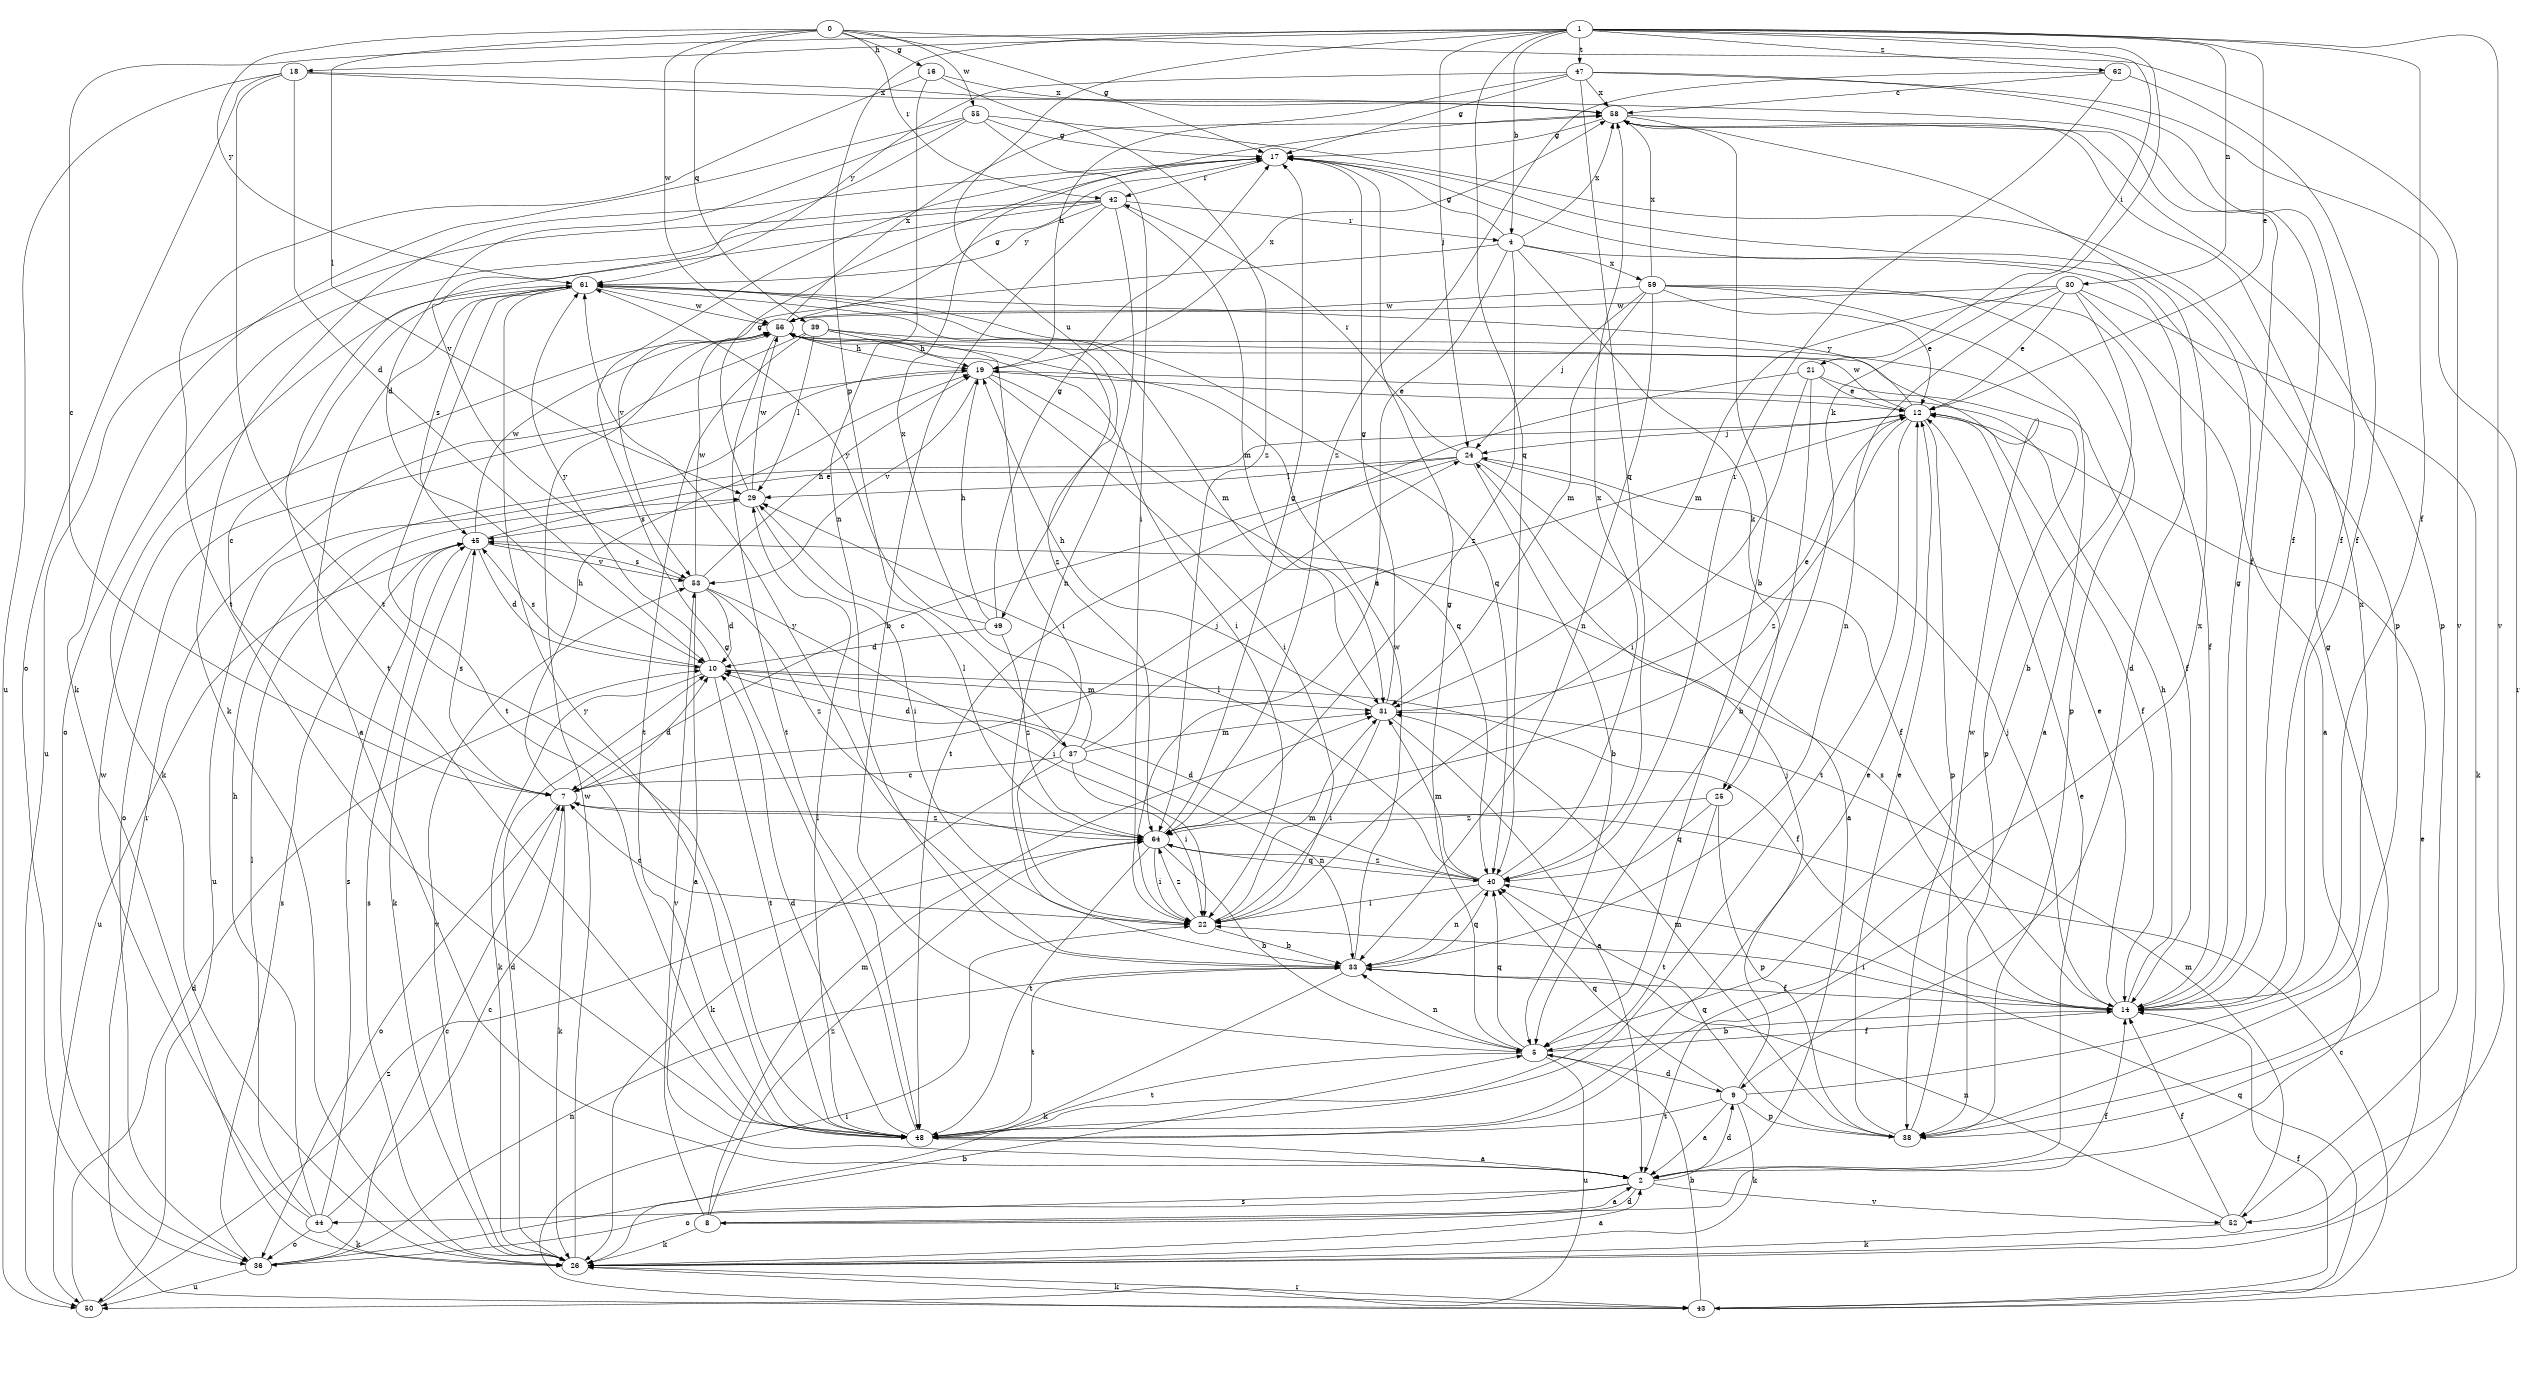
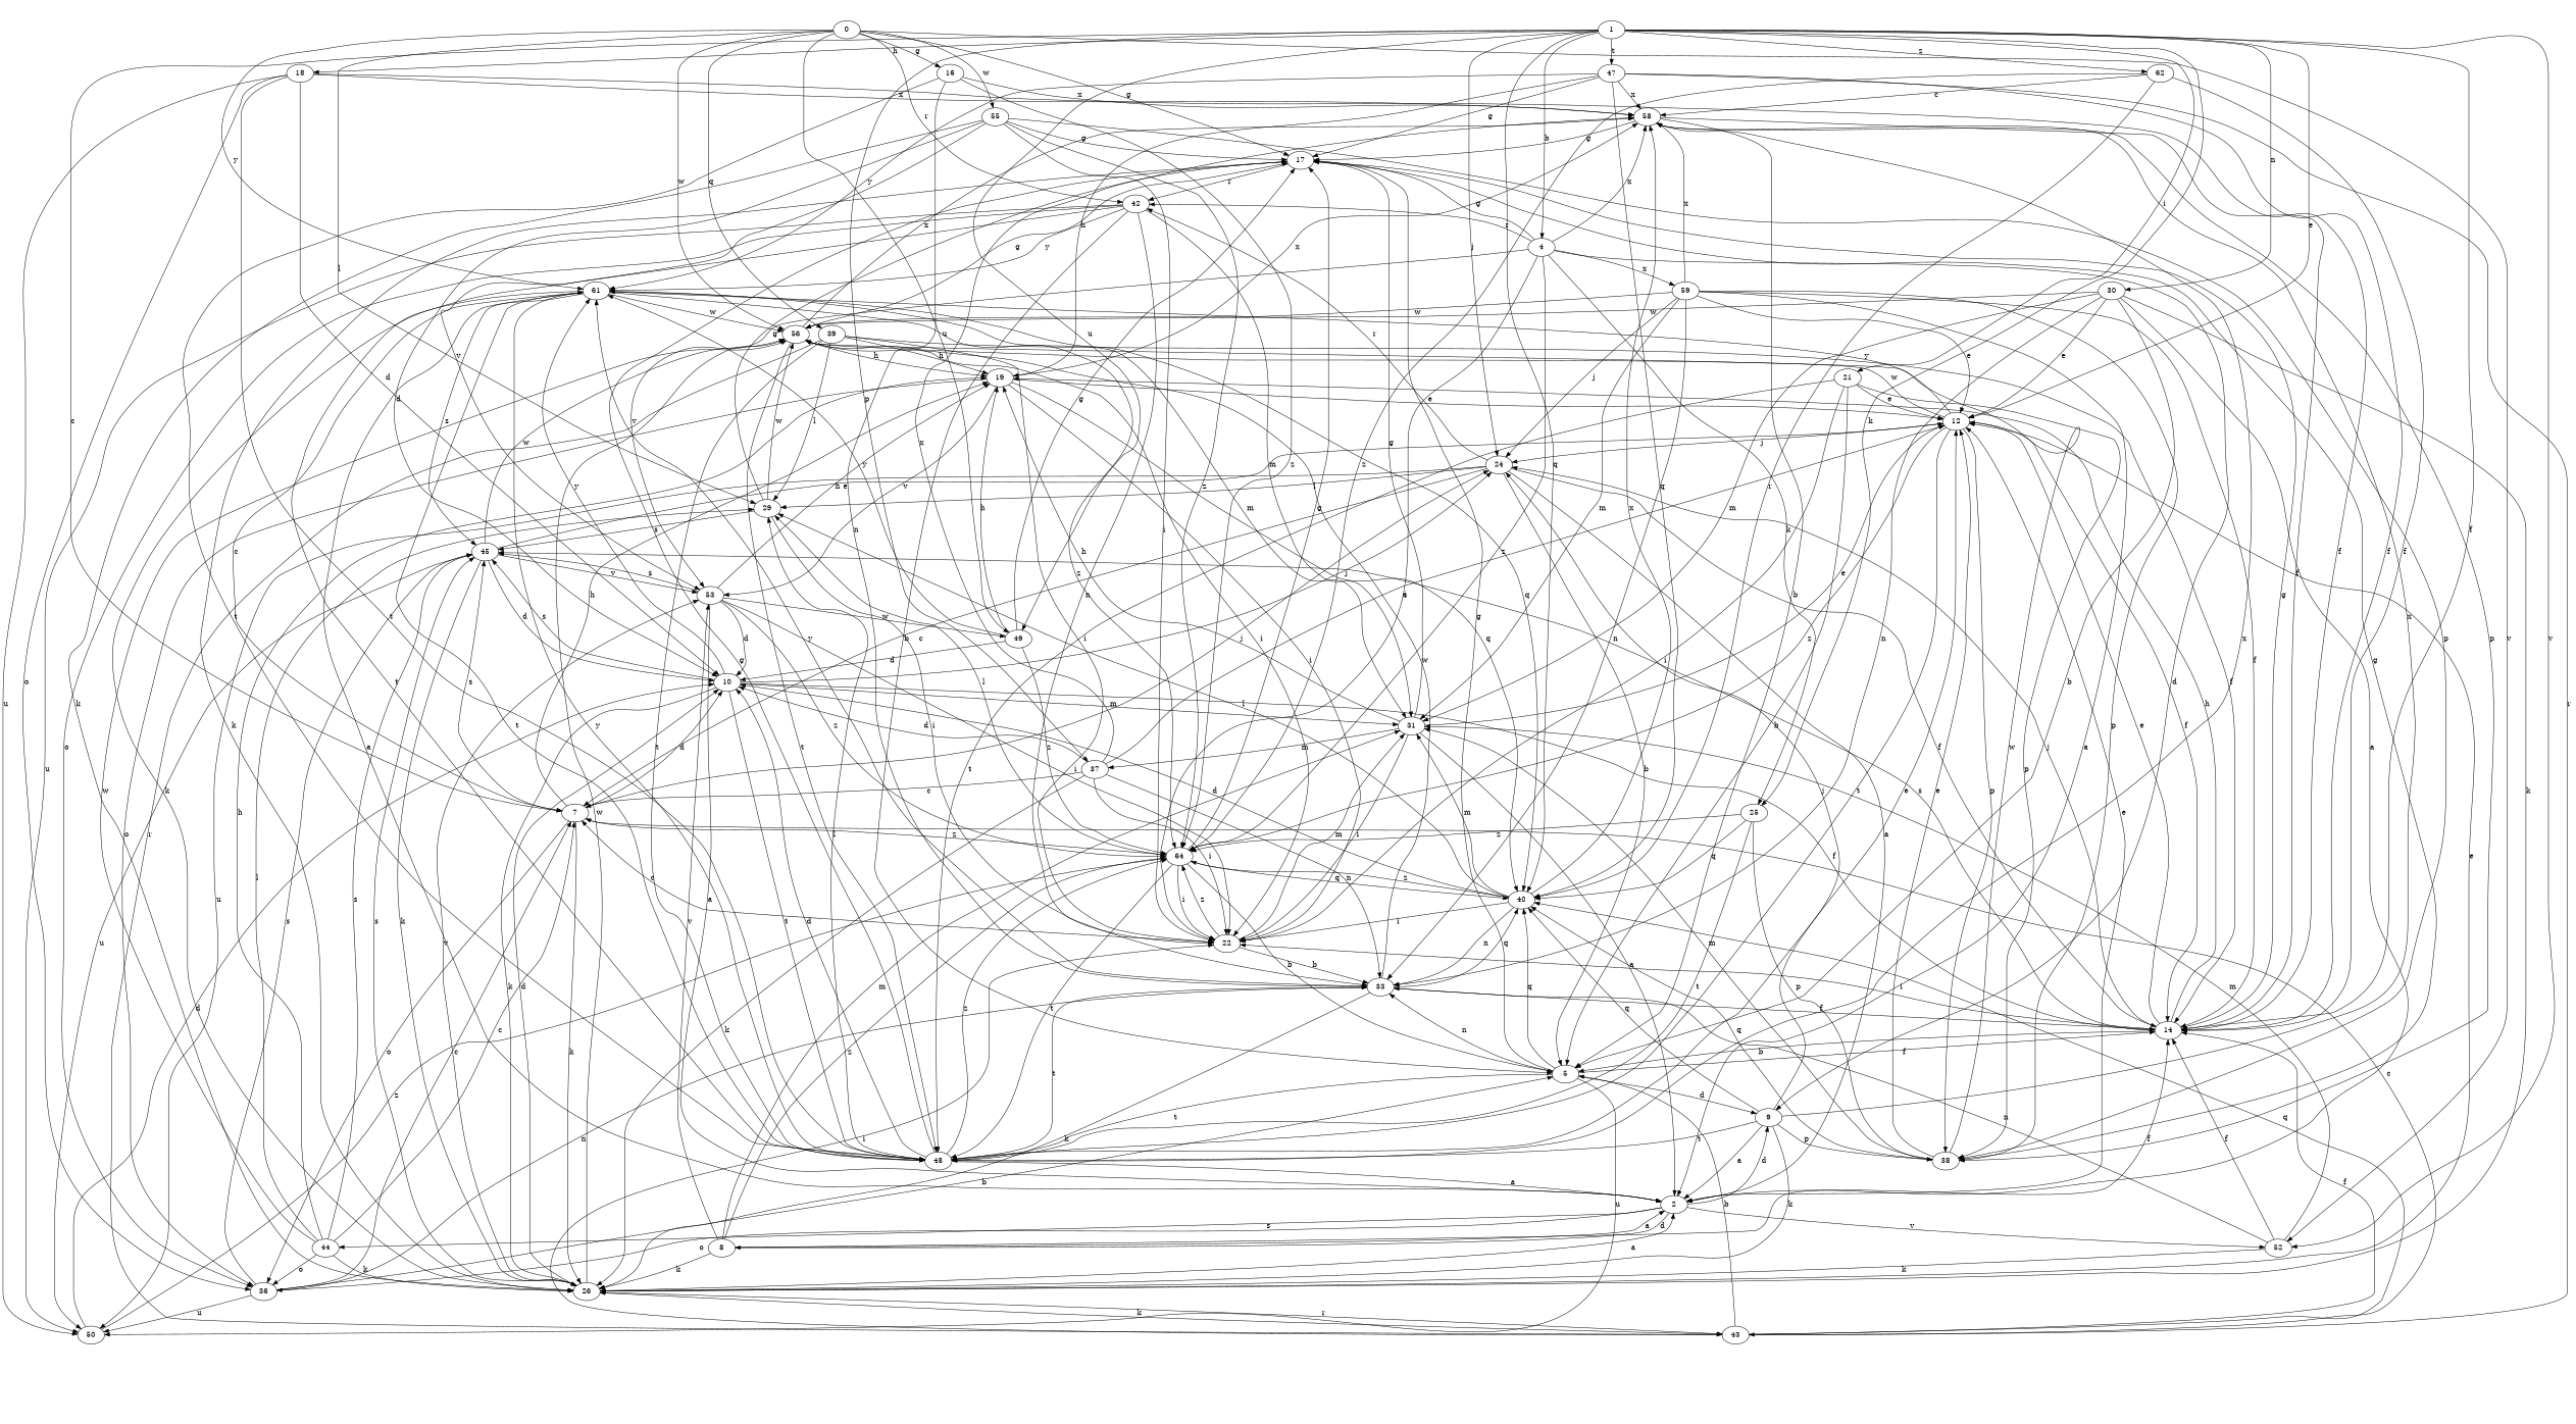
  strict digraph {
    0
    16
    17
    29
    39
    42
    49
    52
    55
    56
    61
    58
    64
    33
    48
    26
    22
    45
    14
    19
    43
    36
    5
    50
    31
    10
    53
    38
    7
    40
    2
    1
    4
    12
    18
    21
    24
    25
    n39 [label=30]
    37
    47
    62
    9
    n44 [label=59]
    8
    44
    0 -> 16 [label=g]
    0 -> 17 [label=g]
    0 -> 29 [label=l]
    0 -> 39 [label=q]
    0 -> 42 [label=r]
+   0 -> 49 [label=u]
    0 -> 52 [label=v]
    0 -> 55 [label=w]
    0 -> 56 [label=w]
    0 -> 61 [label=y]
    16 -> 58 [label=x]
    16 -> 64 [label=z]
    16 -> 33 [label=n]
    16 -> 48 [label=t]
    17 -> 42 [label=r]
    17 -> 26 [label=k]
    29 -> 17 [label=g]
    29 -> 56 [label=w]
    29 -> 22 [label=i]
    29 -> 45 [label=s]
    39 -> 29 [label=l]
    39 -> 48 [label=t]
    39 -> 22 [label=i]
    39 -> 14 [label=f]
    39 -> 19 [label=h]
    39 -> 43 [label=r]
    42 -> 61 [label=y]
    42 -> 33 [label=n]
    42 -> 48 [label=t]
    42 -> 36 [label=o]
    42 -> 5 [label=b]
    42 -> 50 [label=u]
    42 -> 31 [label=m]
    49 -> 17 [label=g]
    49 -> 61 [label=y]
    49 -> 64 [label=z]
    49 -> 19 [label=h]
    49 -> 10 [label=d]
    52 -> 33 [label=n]
    52 -> 26 [label=k]
    52 -> 14 [label=f]
    52 -> 31 [label=m]
    55 -> 17 [label=g]
+   55 -> 64 [label=z]
    55 -> 26 [label=k]
    55 -> 22 [label=i]
    55 -> 10 [label=d]
    55 -> 53 [label=v]
    55 -> 38 [label=p]
    56 -> 17 [label=g]
    56 -> 58 [label=x]
    56 -> 48 [label=t]
    56 -> 22 [label=i]
    56 -> 19 [label=h]
    61 -> 56 [label=w]
    61 -> 64 [label=z]
    61 -> 48 [label=t]
    61 -> 26 [label=k]
    61 -> 45 [label=s]
    61 -> 31 [label=m]
    61 -> 7 [label=c]
    61 -> 40 [label=q]
    61 -> 2 [label=a]
    58 -> 17 [label=g]
    58 -> 14 [label=f]
    58 -> 5 [label=b]
    58 -> 38 [label=p]
    64 -> 17 [label=g]
    64 -> 29 [label=l]
    64 -> 48 [label=t]
    64 -> 22 [label=i]
    64 -> 5 [label=b]
    64 -> 40 [label=q]
    33 -> 56 [label=w]
    33 -> 61 [label=y]
    33 -> 48 [label=t]
    33 -> 26 [label=k]
    33 -> 14 [label=f]
    33 -> 40 [label=q]
    48 -> 17 [label=g]
    48 -> 29 [label=l]
    48 -> 61 [label=y]
    48 -> 58 [label=x]
+   48 -> 64 [label=z]
    48 -> 10 [label=d]
    48 -> 2 [label=a]
    48 -> 12 [label=e]
    26 -> 56 [label=w]
    26 -> 45 [label=s]
    26 -> 43 [label=r]
    26 -> 10 [label=d]
    26 -> 53 [label=v]
    26 -> 2 [label=a]
    26 -> 12 [label=e]
    22 -> 64 [label=z]
    22 -> 33 [label=b]
    22 -> 31 [label=m]
    22 -> 7 [label=c]
    45 -> 56 [label=w]
    45 -> 26 [label=k]
    45 -> 50 [label=u]
    45 -> 10 [label=d]
    45 -> 53 [label=v]
    45 -> 12 [label=e]
    14 -> 17 [label=g]
    14 -> 22 [label=i]
    14 -> 45 [label=s]
    14 -> 19 [label=h]
    14 -> 5 [label=b]
    14 -> 12 [label=e]
    14 -> 24 [label=j]
    19 -> 58 [label=x]
    19 -> 22 [label=i]
    19 -> 36 [label=o]
    19 -> 53 [label=v]
    19 -> 40 [label=q]
    19 -> 12 [label=e]
    43 -> 26 [label=k]
    43 -> 22 [label=i]
    43 -> 14 [label=f]
    43 -> 5 [label=b]
    43 -> 7 [label=c]
    43 -> 40 [label=q]
    36 -> 33 [label=n]
    36 -> 45 [label=s]
    36 -> 5 [label=b]
    36 -> 50 [label=u]
    36 -> 7 [label=c]
    5 -> 17 [label=g]
    5 -> 33 [label=n]
    5 -> 48 [label=t]
    5 -> 14 [label=f]
    5 -> 50 [label=u]
    5 -> 40 [label=q]
    5 -> 9 [label=d]
    50 -> 64 [label=z]
    50 -> 10 [label=d]
    31 -> 17 [label=g]
    31 -> 22 [label=i]
    31 -> 19 [label=h]
    31 -> 2 [label=a]
    31 -> 12 [label=e]
    10 -> 61 [label=y]
    10 -> 48 [label=t]
    10 -> 26 [label=k]
    10 -> 45 [label=s]
    10 -> 14 [label=f]
    10 -> 31 [label=m]
-   53 -> 56 [label=w]
+   10 -> 24 [label=j]
+   53 -> 49 [label=w]
    53 -> 64 [label=z]
    53 -> 22 [label=i]
    53 -> 45 [label=s]
    53 -> 19 [label=h]
    53 -> 10 [label=d]
    53 -> 2 [label=a]
    38 -> 17 [label=g]
    38 -> 56 [label=w]
    38 -> 31 [label=m]
    38 -> 40 [label=q]
    38 -> 12 [label=e]
    7 -> 64 [label=z]
    7 -> 26 [label=k]
    7 -> 45 [label=s]
    7 -> 19 [label=h]
    7 -> 36 [label=o]
    7 -> 10 [label=d]
    7 -> 24 [label=j]
    40 -> 29 [label=l]
    40 -> 58 [label=x]
    40 -> 64 [label=z]
    40 -> 33 [label=n]
    40 -> 22 [label=i]
    40 -> 31 [label=m]
    40 -> 10 [label=d]
    2 -> 52 [label=v]
    2 -> 36 [label=o]
    2 -> 12 [label=e]
    2 -> 9 [label=d]
    2 -> 8 [label=d]
    2 -> 44 [label=s]
    1 -> 49 [label=u]
    1 -> 52 [label=v]
    1 -> 14 [label=f]
    1 -> 7 [label=c]
    1 -> 40 [label=q]
    1 -> 4 [label=b]
    1 -> 12 [label=e]
    1 -> 18 [label=h]
    1 -> 21 [label=i]
    1 -> 24 [label=j]
    1 -> 25 [label=k]
    1 -> n39 [label=n]
    1 -> 37 [label=p]
    1 -> 47 [label=t]
    1 -> 62 [label=z]
    4 -> 17 [label=g]
-   42 -> 4 [label=r]
+   4 -> 42 [label=r]
    4 -> 58 [label=x]
    4 -> 64 [label=z]
    4 -> 22 [label=i]
    4 -> 53 [label=v]
    4 -> 25 [label=k]
    4 -> 9 [label=d]
    4 -> n44 [label=x]
    12 -> 56 [label=w]
    12 -> 61 [label=y]
    12 -> 64 [label=z]
    12 -> 48 [label=t]
    12 -> 14 [label=f]
    12 -> 38 [label=p]
    12 -> 24 [label=j]
    18 -> 58 [label=x]
    18 -> 48 [label=t]
    18 -> 14 [label=f]
    18 -> 36 [label=o]
    18 -> 50 [label=u]
    18 -> 10 [label=d]
    21 -> 48 [label=t]
    21 -> 22 [label=i]
    21 -> 5 [label=b]
    21 -> 38 [label=p]
    21 -> 12 [label=e]
    24 -> 29 [label=l]
    24 -> 42 [label=r]
    24 -> 14 [label=f]
    24 -> 5 [label=b]
    24 -> 50 [label=u]
    24 -> 7 [label=c]
    24 -> 2 [label=a]
    25 -> 64 [label=z]
    25 -> 48 [label=t]
    25 -> 38 [label=p]
    25 -> 40 [label=q]
    n39 -> 56 [label=w]
    n39 -> 33 [label=n]
    n39 -> 26 [label=k]
    n39 -> 5 [label=b]
    n39 -> 31 [label=m]
    n39 -> 2 [label=a]
    n39 -> 12 [label=e]
    37 -> 58 [label=x]
    37 -> 33 [label=n]
    37 -> 26 [label=k]
    37 -> 22 [label=i]
-   37 -> 31 [label=m]
+   31 -> 37 [label=m]
    37 -> 10 [label=d]
    37 -> 7 [label=c]
    37 -> 12 [label=e]
    47 -> 17 [label=g]
    47 -> 61 [label=y]
    47 -> 58 [label=x]
    47 -> 14 [label=f]
    47 -> 19 [label=h]
    47 -> 43 [label=r]
    47 -> 40 [label=q]
    62 -> 58 [label=c]
    62 -> 64 [label=z]
    62 -> 14 [label=f]
    62 -> 40 [label=r]
    9 -> 58 [label=x]
    9 -> 48 [label=t]
    9 -> 26 [label=k]
    9 -> 38 [label=p]
    9 -> 40 [label=q]
    9 -> 2 [label=a]
    9 -> 24 [label=j]
    n44 -> 56 [label=w]
    n44 -> 58 [label=x]
    n44 -> 33 [label=n]
    n44 -> 14 [label=f]
    n44 -> 31 [label=m]
    n44 -> 38 [label=p]
    n44 -> 2 [label=a]
    n44 -> 12 [label=e]
    n44 -> 24 [label=j]
    8 -> 64 [label=z]
    8 -> 26 [label=k]
    8 -> 14 [label=f]
    8 -> 31 [label=m]
    8 -> 53 [label=v]
    8 -> 2 [label=a]
    44 -> 29 [label=l]
    44 -> 56 [label=w]
    44 -> 26 [label=k]
    44 -> 45 [label=s]
    44 -> 19 [label=h]
    44 -> 36 [label=o]
    44 -> 7 [label=c]
  }
